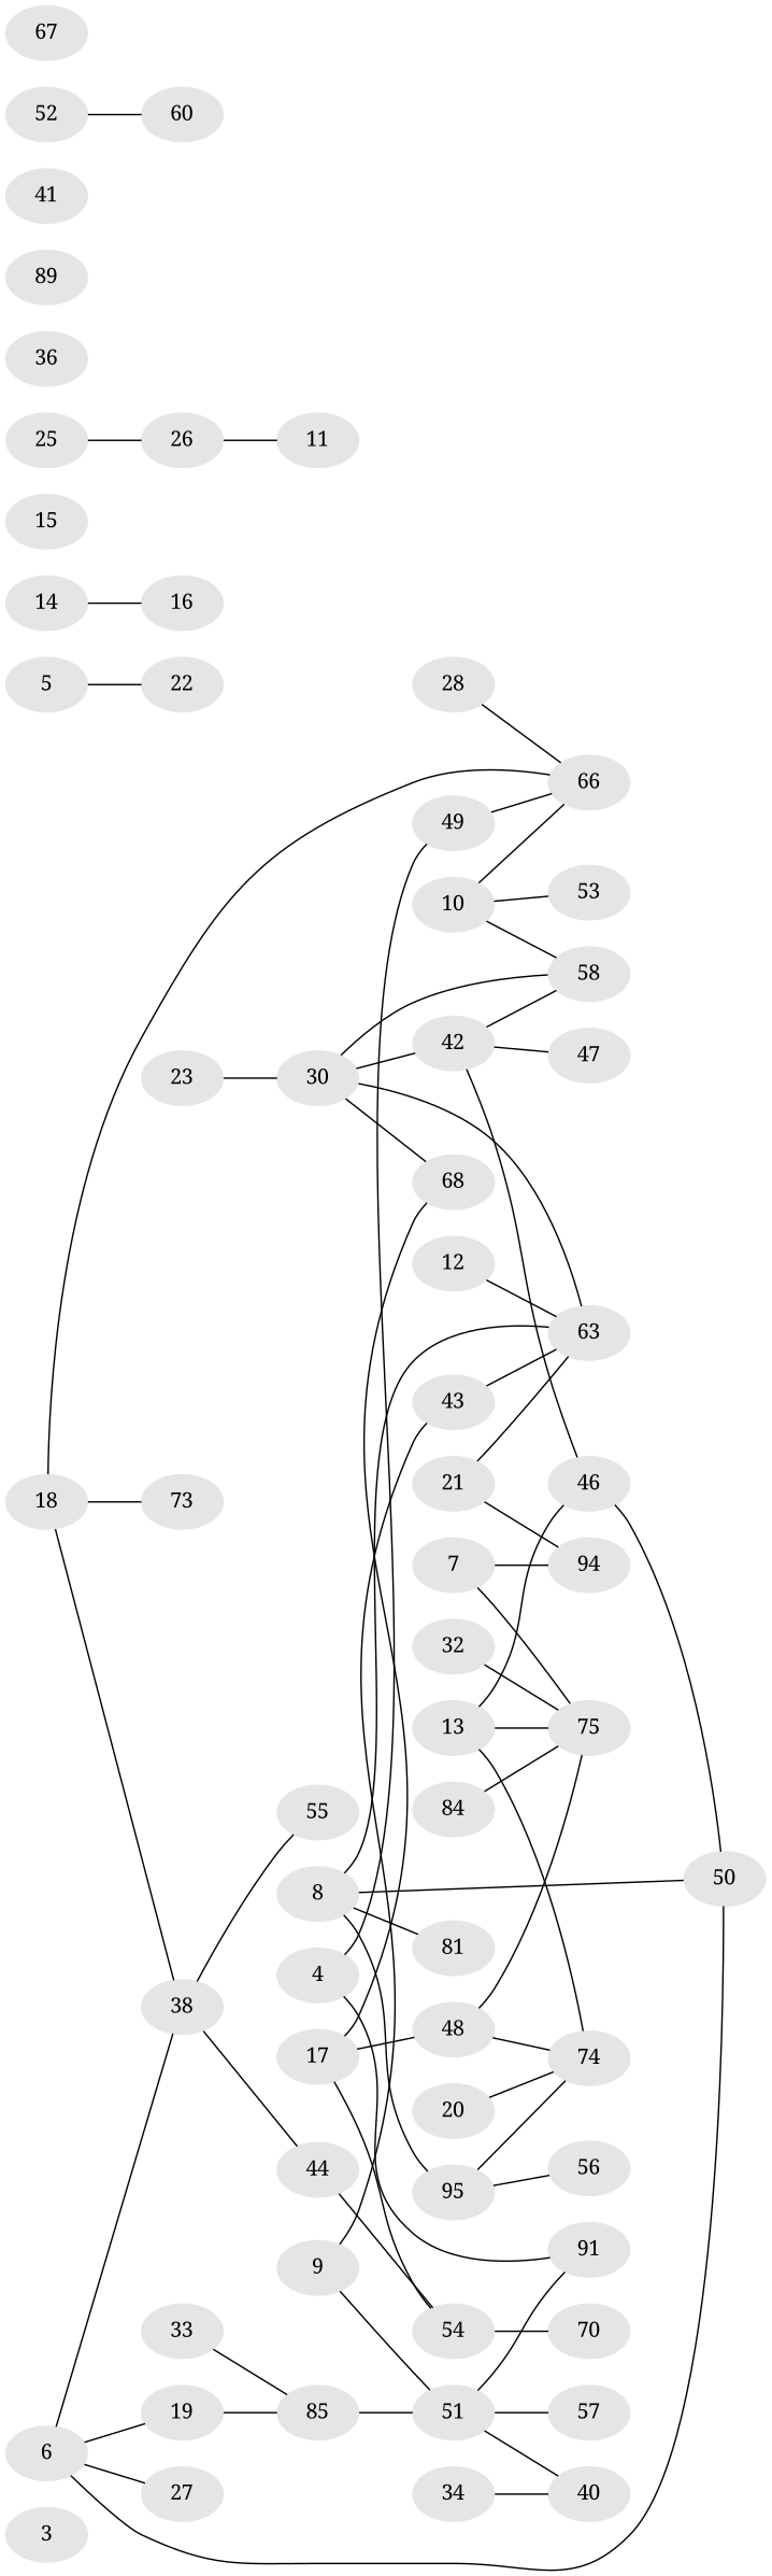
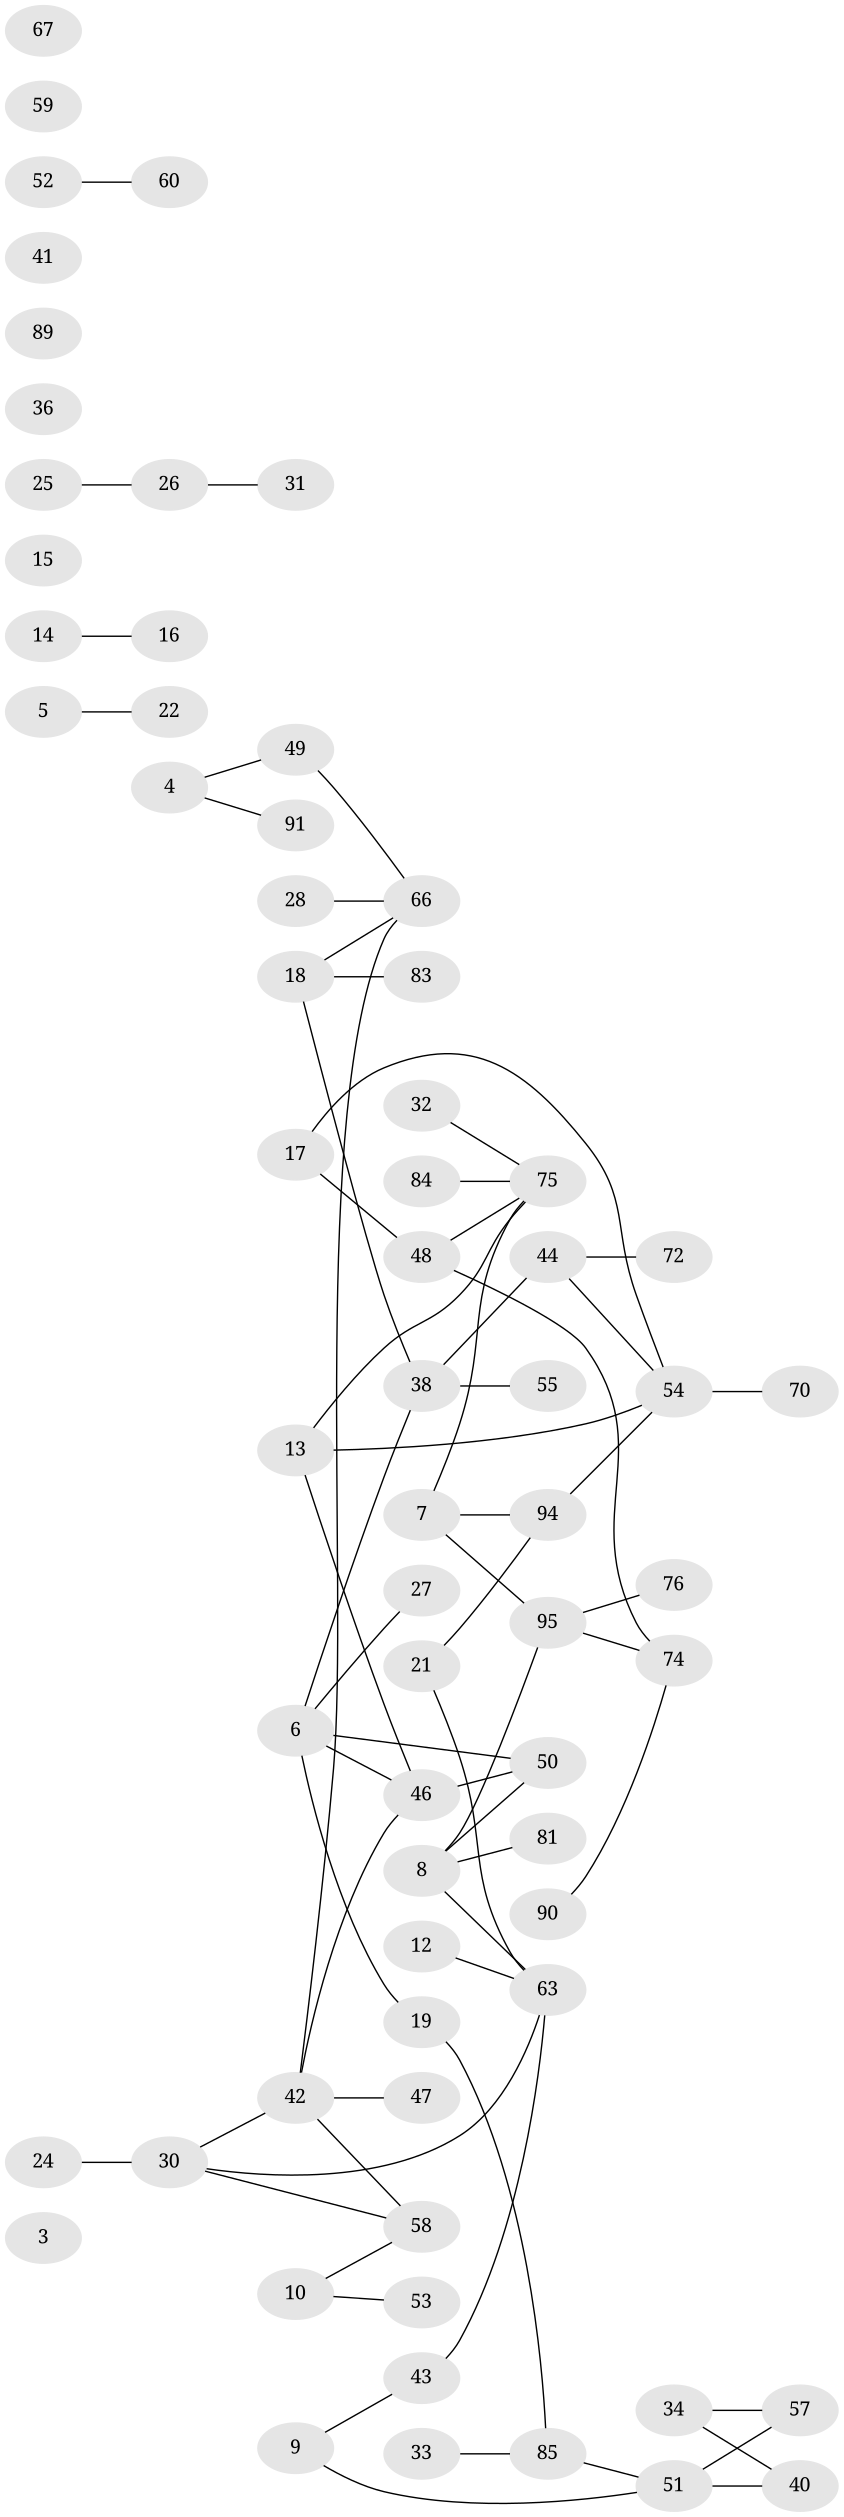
  graph {
    fontname="Noto Serif"
    rankdir=LR
    node [color=gray90 fontname="Noto Serif" style=filled]
    edge [fontname="Noto Serif"]
    3
    4
    49
    n4 [label=91]
    32
    75
    46
    50
    66
    5
    22
    6
    19
    27
    38
    n16 [label=85]
    44
    55
    n19 [label=94]
    7
    n21 [label=95]
    54
-   56
+   56 [label=76]
    74
    8
    n26 [label=81]
    63
    9
    43
    51
    57
    40
    10
    53
    58
-   20
+   20 [label=90]
    12
    13
    14
    16
    15
    17
    48
-   68
    26
-   31 [label=11]
+   31
    70
    18
-   73
+   73 [label=83]
    21
-   23
+   23 [label=24]
    30
    42
    25
    28
    47
    33
    34
    36
+   72
    n61 [label=89]
    41
    52
    60
+   59
    n66 [label=84]
    67
    4 -- 49
    4 -- n4
    49 -- 66
    32 -- 75
    46 -- 50
    5 -- 22
+   6 -- 46
    6 -- 50
    6 -- 19
    6 -- 27
    6 -- 38
    19 -- n16
    38 -- 44
    38 -- 55
    n16 -- 51
    44 -- 54
+   44 -- 72
+   n19 -- 54
    7 -- 75
    7 -- n19
+   7 -- n21
    n21 -- 56
    n21 -- 74
    54 -- 70
    8 -- 50
    8 -- n21
    8 -- n26
    8 -- 63
    9 -- 43
    9 -- 51
    43 -- 63
-   51 -- n4
    51 -- 57
    51 -- 40
-   10 -- 66
+   42 -- 66
    10 -- 53
    10 -- 58
    20 -- 74
    12 -- 63
    13 -- 75
    13 -- 46
-   13 -- 74
+   13 -- 54
    14 -- 16
    17 -- 54
    17 -- 48
-   17 -- 68
    48 -- 75
    48 -- 74
    26 -- 31
    18 -- 66
    18 -- 38
    18 -- 73
    21 -- n19
    21 -- 63
    23 -- 30
    30 -- 63
    30 -- 58
-   30 -- 68
    30 -- 42
    42 -- 46
    42 -- 58
    42 -- 47
    25 -- 26
    28 -- 66
    33 -- n16
+   34 -- 57
    34 -- 40
    52 -- 60
    n66 -- 75
  }
